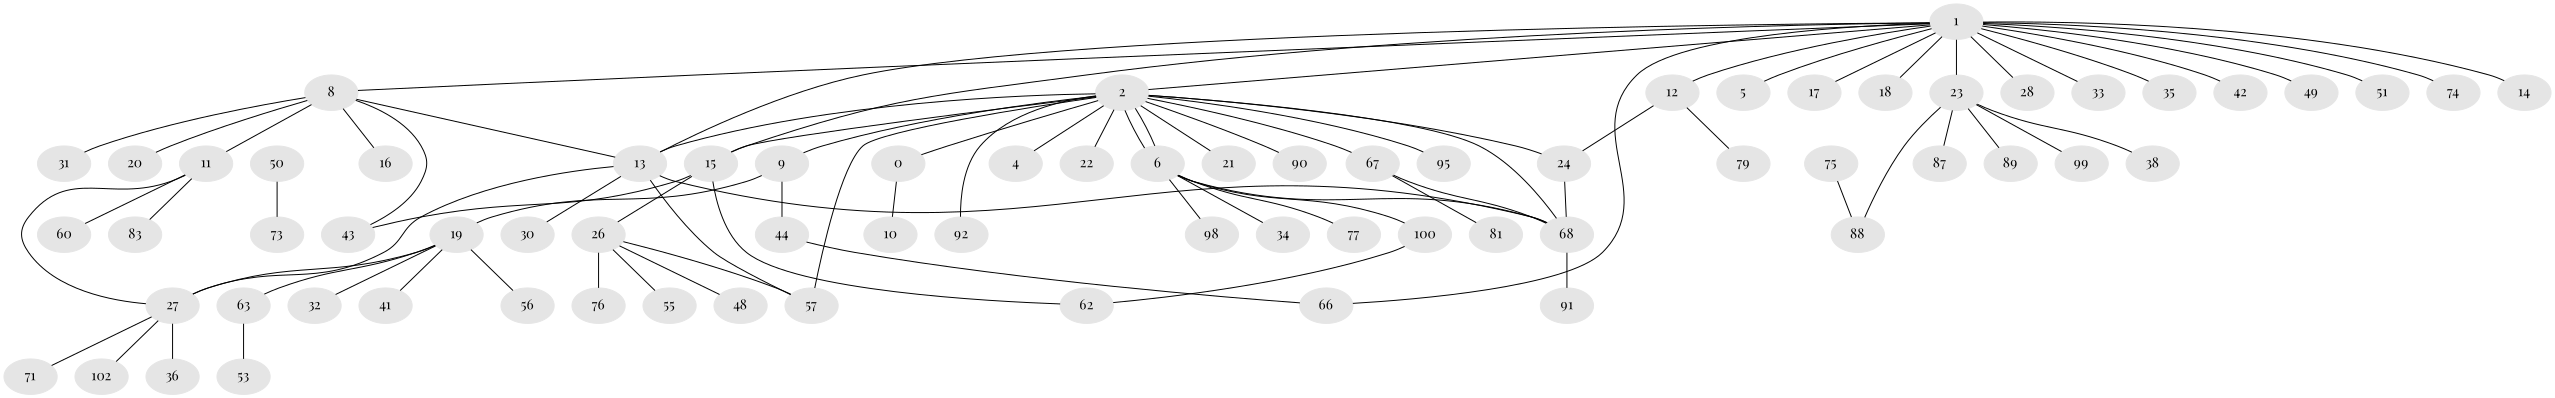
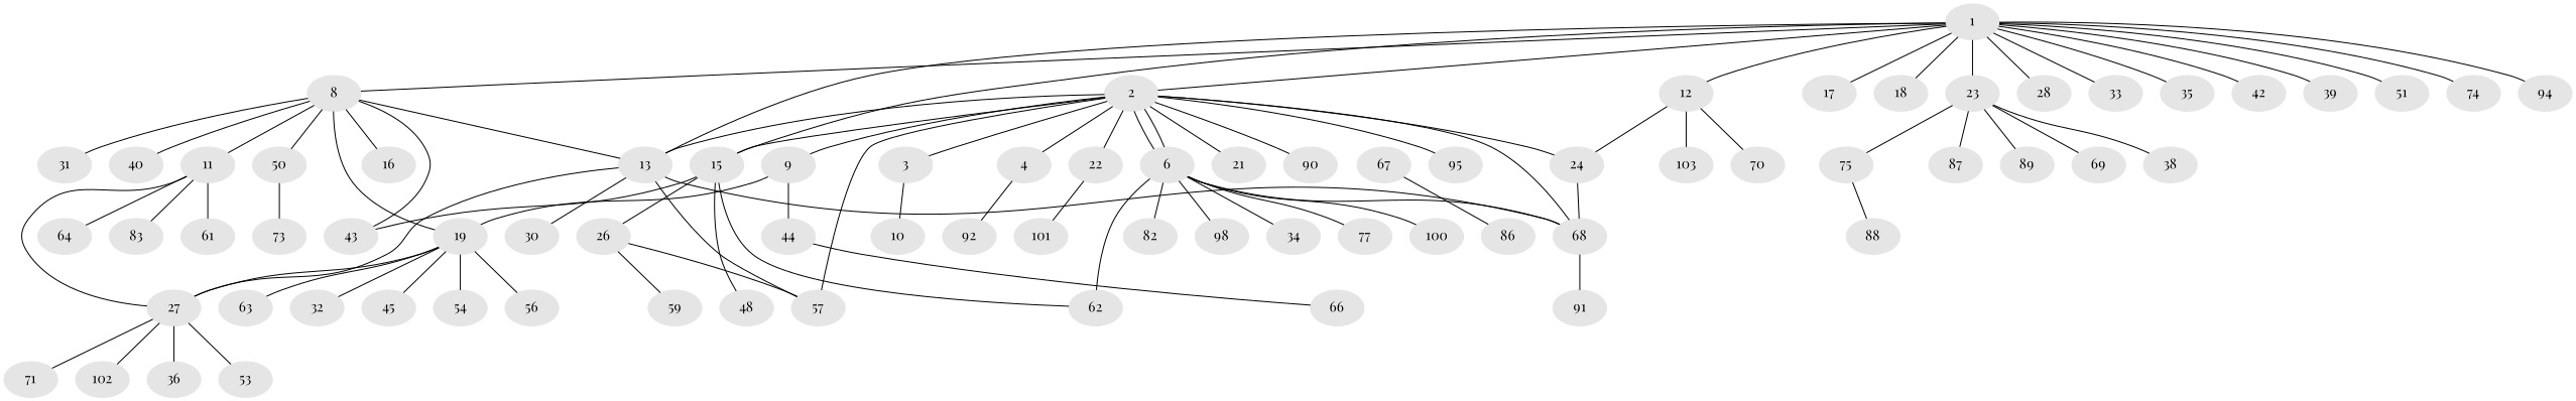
  graph {
    fontname="Playfair Display"
    node [color=gray90 fontname="Playfair Display" style=filled]
    edge [fontname="Playfair Display"]
    1 [super="+25"]
    2 [super="+59"]
-   5
    8 [super="+65"]
    12 [super="+85"]
    13 [super="+104"]
    15 [super="+39"]
    17
    18 [super="+46"]
    23 [super="+81"]
    28
    33 [super="+52"]
    35
    42
-   49
+   49 [label=39]
    51
    66
    74
-   94 [label=14]
-   3 [label=0]
+   94
+   3
    4
    6 [super="+7"]
    9 [super="+58"]
    21
    22
    24 [super="+47"]
    57 [super="+93"]
    67 [super="+96"]
    68 [super="+72"]
    90
    92
    95
    11 [super="+29"]
    16 [super="+44"]
    19 [super="+20"]
    31 [super="+69"]
-   40 [super="+84" label=20]
+   40 [super="+84"]
    43 [super="+80"]
    50
-   70 [label=79]
+   70
+   103
    27 [super="+45"]
    30
    62
    26 [super="+78"]
    48
    38 [super="+79"]
    75 [super="+106"]
    87
    89
-   99
+   99 [label=69]
    10
    34 [super="+37"]
    77 [super="+97"]
+   82
    98
    100
    n58 [label=44]
-   86 [label=81]
+   101
+   86
    91
-   64 [label=60]
+   61 [super="+105"]
+   64
    83
    32
-   41
+   41 [label=45]
+   54
    56
    63
    73
    36
    53 [super="+60"]
    71
    102
-   55
-   76
+   55 [label=59]
    88
    1 -- 2
-   1 -- 5
    1 -- 8
    1 -- 12
    1 -- 13
    1 -- 15
    1 -- 17
    1 -- 18
    1 -- 23 [weight=2]
    1 -- 28
    1 -- 33
    1 -- 35
    1 -- 42
    1 -- 49
    1 -- 51
-   1 -- 66
    1 -- 74
    1 -- 94
    2 -- 13 [weight=2]
    2 -- 15
    2 -- 3
    2 -- 4
    2 -- 6
    2 -- 6
    2 -- 9
    2 -- 21
    2 -- 22
    2 -- 24
    2 -- 57
-   2 -- 67
    2 -- 68
    2 -- 90
-   2 -- 92
+   4 -- 92
    2 -- 95
    8 -- 13
    8 -- 11
    8 -- 16
+   8 -- 19
    8 -- 31
    8 -- 40
    8 -- 43
+   8 -- 50
    12 -- 24
    12 -- 70
+   12 -- 103
    13 -- 57
    13 -- 68
    13 -- 27
    13 -- 30
    15 -- 43
    15 -- 62
    15 -- 26
-   26 -- 48
+   15 -- 48
    23 -- 38
-   23 -- 88
+   23 -- 75
    23 -- 87
    23 -- 89
    23 -- 99
    3 -- 10
    6 -- 68
-   100 -- 62
+   6 -- 62
    6 -- 34
    6 -- 77
+   6 -- 82
    6 -- 98
    6 -- 100
    9 -- 19
    9 -- n58
+   22 -- 101
    24 -- 68
-   67 -- 68
    67 -- 86
    68 -- 91
    11 -- 27
+   11 -- 61
    11 -- 64
    11 -- 83
    19 -- 27
    19 -- 32
    19 -- 41
+   19 -- 54
    19 -- 56
    19 -- 63
    50 -- 73
    27 -- 36
-   63 -- 53
+   27 -- 53
    27 -- 71
    27 -- 102
    26 -- 57
    26 -- 55
-   26 -- 76
    75 -- 88
    n58 -- 66
  }
